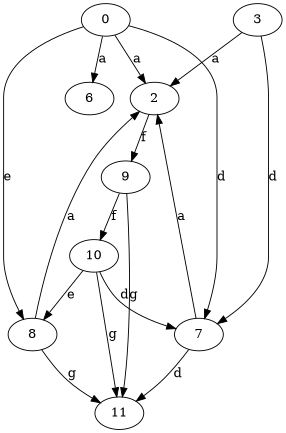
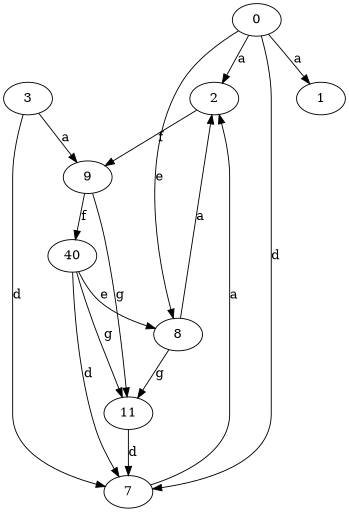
  strict digraph {
    2
    9
-   10
+   10 [label=40]
    11
    3
    7
    8
    0
-   1 [label=6]
+   1
    2 -> 9 [label=f]
    9 -> 10 [label=f]
    9 -> 11 [label=g]
    10 -> 11 [label=g]
    10 -> 7 [label=d]
    10 -> 8 [label=e]
-   7 -> 11 [label=d]
-   3 -> 2 [label=a]
+   11 -> 7 [label=d]
+   3 -> 9 [label=a]
    3 -> 7 [label=d]
    7 -> 2 [label=a]
    8 -> 2 [label=a]
    8 -> 11 [label=g]
    0 -> 2 [label=a]
    0 -> 7 [label=d]
    0 -> 8 [label=e]
    0 -> 1 [label=a]
  }
